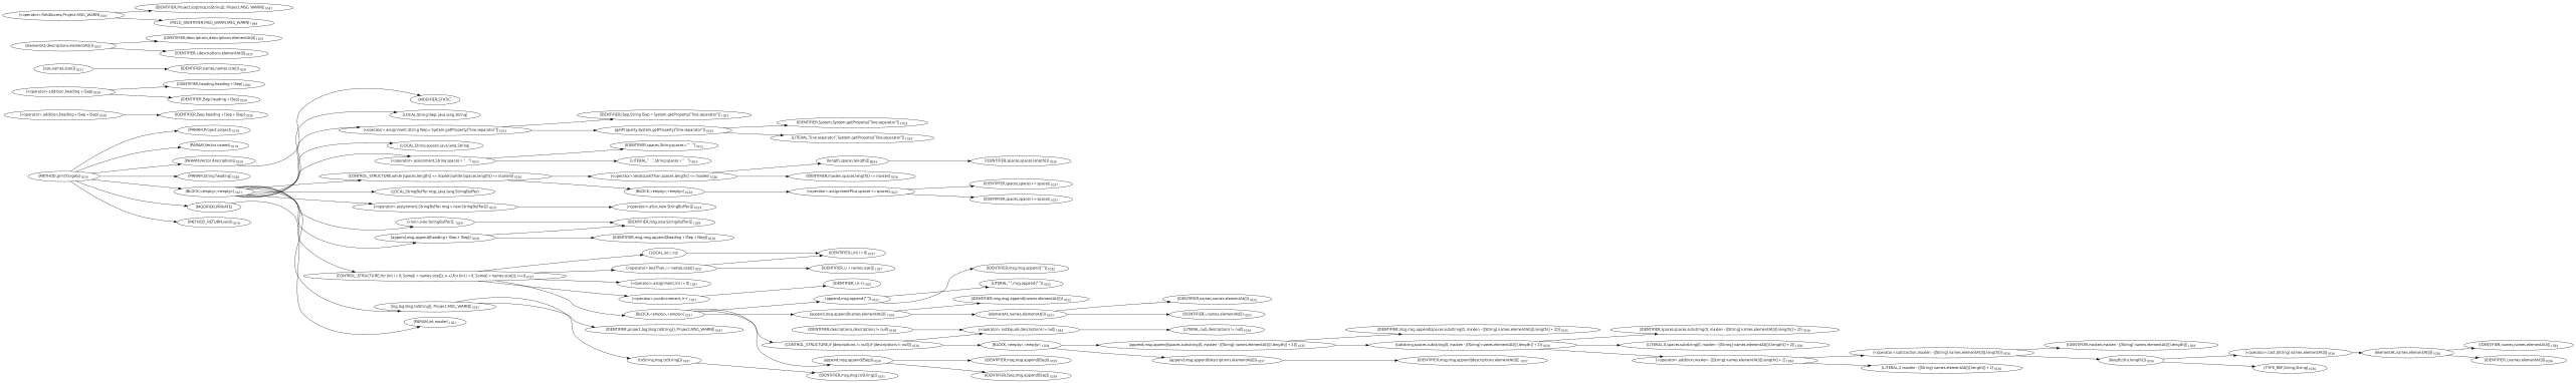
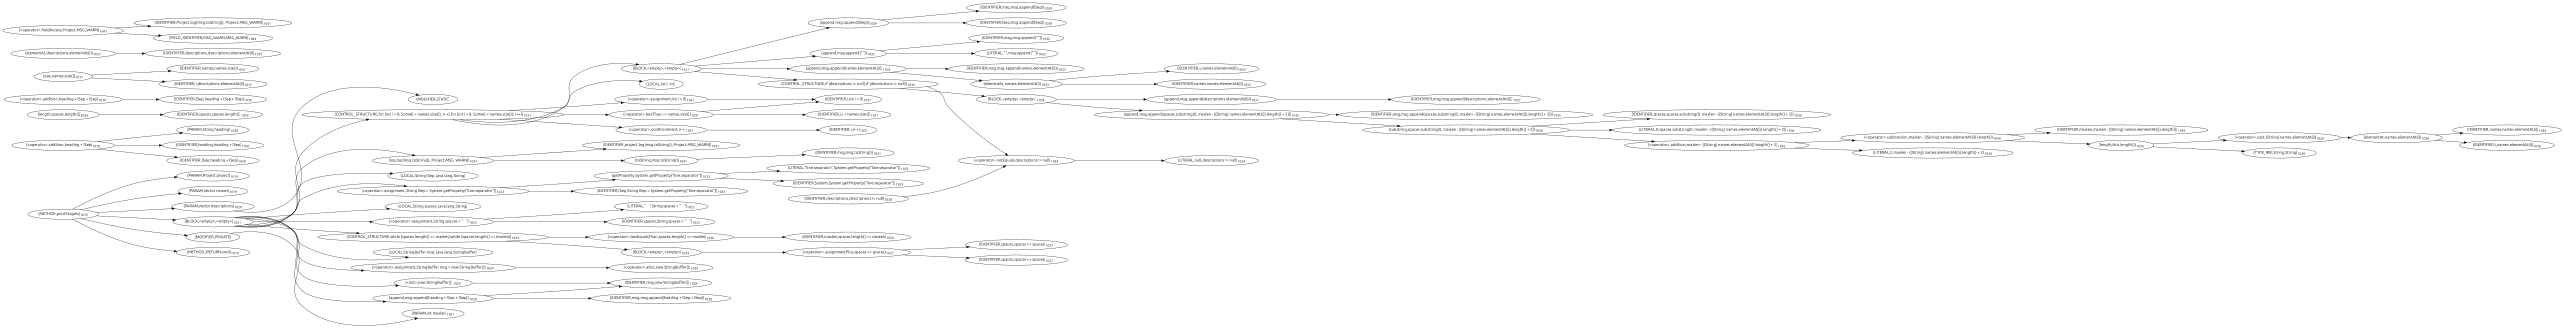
  digraph {
    fontname=Ubuntu
    rankdir=LR
    node [fontname=Ubuntu]
    edge [fontname=Ubuntu]
    n1 [label=<(METHOD,printTargets)<SUB>1019</SUB>>]
    n2 [label=<(PARAM,Project project)<SUB>1019</SUB>>]
    n3 [label=<(PARAM,Vector names)<SUB>1019</SUB>>]
    n4 [label=<(PARAM,Vector descriptions)<SUB>1020</SUB>>]
    n5 [label=<(PARAM,String heading)<SUB>1020</SUB>>]
    n6 [label=<(BLOCK,&lt;empty&gt;,&lt;empty&gt;)<SUB>1021</SUB>>]
    n7 [label=<(MODIFIER,PRIVATE)>]
    n8 [label=<(METHOD_RETURN,void)<SUB>1019</SUB>>]
    n9 [label=<(MODIFIER,STATIC)>]
    n10 [label=<(PARAM,int maxlen)<SUB>1021</SUB>>]
    n11 [label=<(LOCAL,String lSep: java.lang.String)>]
    n12 [label=<(&lt;operator&gt;.assignment,String lSep = System.getProperty(&quot;line.separator&quot;))<SUB>1023</SUB>>]
    n13 [label=<(LOCAL,String spaces: java.lang.String)>]
    n14 [label=<(&lt;operator&gt;.assignment,String spaces = &quot;    &quot;)<SUB>1025</SUB>>]
    n15 [label=<(CONTROL_STRUCTURE,while (spaces.length() &lt;= maxlen),while (spaces.length() &lt;= maxlen))<SUB>1026</SUB>>]
    n16 [label=<(LOCAL,StringBuffer msg: java.lang.StringBuffer)>]
    n17 [label=<(&lt;operator&gt;.assignment,StringBuffer msg = new StringBuffer())<SUB>1029</SUB>>]
    n18 [label=<(&lt;init&gt;,new StringBuffer())<SUB>1029</SUB>>]
    n19 [label=<(append,msg.append(heading + lSep + lSep))<SUB>1030</SUB>>]
    n20 [label=<(CONTROL_STRUCTURE,for (int i = 0; Some(i &lt; names.size()); i++),for (int i = 0; Some(i &lt; names.size()); i++))<SUB>1031</SUB>>]
    n21 [label=<(log,log(msg.toString(), Project.MSG_WARN))<SUB>1041</SUB>>]
    n22 [label=<(IDENTIFIER,lSep,String lSep = System.getProperty(&quot;line.separator&quot;))<SUB>1023</SUB>>]
    n23 [label=<(getProperty,System.getProperty(&quot;line.separator&quot;))<SUB>1023</SUB>>]
    n24 [label=<(IDENTIFIER,spaces,String spaces = &quot;    &quot;)<SUB>1025</SUB>>]
    n25 [label=<(LITERAL,&quot;    &quot;,String spaces = &quot;    &quot;)<SUB>1025</SUB>>]
    n26 [label=<(&lt;operator&gt;.lessEqualsThan,spaces.length() &lt;= maxlen)<SUB>1026</SUB>>]
    n27 [label=<(BLOCK,&lt;empty&gt;,&lt;empty&gt;)<SUB>1026</SUB>>]
    n28 [label=<(&lt;operator&gt;.alloc,new StringBuffer())<SUB>1029</SUB>>]
    n29 [label=<(IDENTIFIER,msg,new StringBuffer())<SUB>1029</SUB>>]
    n30 [label=<(IDENTIFIER,msg,msg.append(heading + lSep + lSep))<SUB>1030</SUB>>]
    n31 [label=<(LOCAL,int i: int)>]
    n32 [label=<(&lt;operator&gt;.assignment,int i = 0)<SUB>1031</SUB>>]
    n33 [label=<(&lt;operator&gt;.lessThan,i &lt; names.size())<SUB>1031</SUB>>]
    n34 [label=<(&lt;operator&gt;.postIncrement,i++)<SUB>1031</SUB>>]
    n35 [label=<(BLOCK,&lt;empty&gt;,&lt;empty&gt;)<SUB>1031</SUB>>]
    n36 [label=<(IDENTIFIER,project,log(msg.toString(), Project.MSG_WARN))<SUB>1041</SUB>>]
    n37 [label=<(toString,msg.toString())<SUB>1041</SUB>>]
    n38 [label=<(IDENTIFIER,System,System.getProperty(&quot;line.separator&quot;))<SUB>1023</SUB>>]
    n39 [label=<(LITERAL,&quot;line.separator&quot;,System.getProperty(&quot;line.separator&quot;))<SUB>1023</SUB>>]
    n40 [label=<(length,spaces.length())<SUB>8026</SUB>>]
    n41 [label=<(IDENTIFIER,maxlen,spaces.length() &lt;= maxlen)<SUB>1026</SUB>>]
    n42 [label=<(&lt;operator&gt;.assignmentPlus,spaces += spaces)<SUB>1027</SUB>>]
    n43 [label=<(IDENTIFIER,spaces,spaces.length())<SUB>1026</SUB>>]
    n44 [label=<(IDENTIFIER,spaces,spaces += spaces)<SUB>1027</SUB>>]
    n45 [label=<(IDENTIFIER,spaces,spaces += spaces)<SUB>1027</SUB>>]
    n46 [label=<(&lt;operator&gt;.addition,heading + lSep + lSep)<SUB>1030</SUB>>]
    n47 [label=<(IDENTIFIER,lSep,heading + lSep + lSep)<SUB>1030</SUB>>]
    n48 [label=<(&lt;operator&gt;.addition,heading + lSep)<SUB>1030</SUB>>]
    n49 [label=<(IDENTIFIER,heading,heading + lSep)<SUB>1030</SUB>>]
    n50 [label=<(IDENTIFIER,lSep,heading + lSep)<SUB>1030</SUB>>]
    n51 [label=<(IDENTIFIER,i,int i = 0)<SUB>1031</SUB>>]
    n52 [label=<(IDENTIFIER,i,i &lt; names.size())<SUB>1031</SUB>>]
    n53 [label=<(IDENTIFIER,i,i++)<SUB>1031</SUB>>]
    n54 [label=<(append,msg.append(&quot; &quot;))<SUB>1032</SUB>>]
    n55 [label=<(append,msg.append(names.elementAt(i)))<SUB>1033</SUB>>]
    n56 [label=<(CONTROL_STRUCTURE,if (descriptions != null),if (descriptions != null))<SUB>1034</SUB>>]
    n57 [label=<(append,msg.append(lSep))<SUB>1039</SUB>>]
    n58 [label=<(size,names.size())<SUB>1031</SUB>>]
    n59 [label=<(IDENTIFIER,names,names.size())<SUB>1031</SUB>>]
    n60 [label=<(IDENTIFIER,msg,msg.append(&quot; &quot;))<SUB>1032</SUB>>]
    n61 [label=<(LITERAL,&quot; &quot;,msg.append(&quot; &quot;))<SUB>1032</SUB>>]
    n62 [label=<(IDENTIFIER,msg,msg.append(names.elementAt(i)))<SUB>1033</SUB>>]
    n63 [label=<(elementAt,names.elementAt(i))<SUB>1033</SUB>>]
    n64 [label=<(&lt;operator&gt;.notEquals,descriptions != null)<SUB>1034</SUB>>]
    n65 [label=<(BLOCK,&lt;empty&gt;,&lt;empty&gt;)<SUB>1034</SUB>>]
    n66 [label=<(IDENTIFIER,msg,msg.append(lSep))<SUB>1039</SUB>>]
    n67 [label=<(IDENTIFIER,lSep,msg.append(lSep))<SUB>1039</SUB>>]
    n68 [label=<(IDENTIFIER,names,names.elementAt(i))<SUB>1033</SUB>>]
    n69 [label=<(IDENTIFIER,i,names.elementAt(i))<SUB>1033</SUB>>]
    n70 [label=<(LITERAL,null,descriptions != null)<SUB>1034</SUB>>]
    n71 [label=<(append,msg.append(spaces.substring(0, maxlen - ((String) names.elementAt(i)).length() + 2)))<SUB>1035</SUB>>]
    n72 [label=<(append,msg.append(descriptions.elementAt(i)))<SUB>1037</SUB>>]
    n73 [label=<(IDENTIFIER,descriptions,descriptions != null)<SUB>1038</SUB>>]
    n74 [label=<(IDENTIFIER,msg,msg.append(spaces.substring(0, maxlen - ((String) names.elementAt(i)).length() + 2)))<SUB>1035</SUB>>]
    n75 [label=<(substring,spaces.substring(0, maxlen - ((String) names.elementAt(i)).length() + 2))<SUB>1036</SUB>>]
    n76 [label=<(IDENTIFIER,msg,msg.append(descriptions.elementAt(i)))<SUB>1037</SUB>>]
    n77 [label=<(IDENTIFIER,spaces,spaces.substring(0, maxlen - ((String) names.elementAt(i)).length() + 2))<SUB>1036</SUB>>]
    n78 [label=<(LITERAL,0,spaces.substring(0, maxlen - ((String) names.elementAt(i)).length() + 2))<SUB>1036</SUB>>]
    n79 [label=<(&lt;operator&gt;.addition,maxlen - ((String) names.elementAt(i)).length() + 2)<SUB>1036</SUB>>]
    n80 [label=<(&lt;operator&gt;.subtraction,maxlen - ((String) names.elementAt(i)).length())<SUB>1036</SUB>>]
    n81 [label=<(LITERAL,2,maxlen - ((String) names.elementAt(i)).length() + 2)<SUB>1036</SUB>>]
    n82 [label=<(IDENTIFIER,maxlen,maxlen - ((String) names.elementAt(i)).length())<SUB>1036</SUB>>]
    n83 [label=<(length,this.length())<SUB>1036</SUB>>]
    n84 [label=<(&lt;operator&gt;.cast,(String) names.elementAt(i))<SUB>1036</SUB>>]
    n85 [label=<(TYPE_REF,String,String)<SUB>1036</SUB>>]
    n86 [label=<(elementAt,names.elementAt(i))<SUB>1036</SUB>>]
    n87 [label=<(IDENTIFIER,names,names.elementAt(i))<SUB>1036</SUB>>]
    n88 [label=<(IDENTIFIER,i,names.elementAt(i))<SUB>1036</SUB>>]
    n89 [label=<(elementAt,descriptions.elementAt(i))<SUB>1037</SUB>>]
    n90 [label=<(IDENTIFIER,descriptions,descriptions.elementAt(i))<SUB>1037</SUB>>]
    n91 [label=<(IDENTIFIER,i,descriptions.elementAt(i))<SUB>1037</SUB>>]
    n92 [label=<(IDENTIFIER,msg,msg.toString())<SUB>1041</SUB>>]
    n93 [label=<(&lt;operator&gt;.fieldAccess,Project.MSG_WARN)<SUB>1041</SUB>>]
    n94 [label=<(IDENTIFIER,Project,log(msg.toString(), Project.MSG_WARN))<SUB>1041</SUB>>]
    n95 [label=<(FIELD_IDENTIFIER,MSG_WARN,MSG_WARN)<SUB>1044</SUB>>]
    n1 -> n2
    n1 -> n3
    n1 -> n4
-   n1 -> n5
+   n48 -> n5
    n1 -> n6
    n1 -> n7
    n1 -> n8
    n4 -> n9
    n6 -> n11
    n6 -> n12
    n6 -> n13
    n6 -> n14
    n6 -> n15
    n6 -> n16
    n6 -> n17
    n6 -> n18
    n6 -> n19
    n6 -> n20
    n6 -> n21
    n7 -> n10
    n12 -> n22
    n12 -> n23
    n14 -> n24
    n14 -> n25
    n15 -> n26
    n15 -> n27
    n17 -> n28
    n18 -> n29
    n19 -> n29
    n19 -> n30
    n20 -> n31
    n20 -> n32
    n20 -> n33
    n20 -> n34
    n20 -> n35
    n21 -> n36
    n21 -> n37
    n23 -> n38
    n23 -> n39
-   n26 -> n40
    n26 -> n41
    n27 -> n42
-   n31 -> n51
+   n32 -> n51
    n33 -> n51
    n33 -> n52
    n34 -> n53
    n35 -> n54
    n35 -> n55
    n35 -> n56
    n35 -> n57
    n37 -> n92
    n40 -> n43
    n42 -> n44
    n42 -> n45
    n46 -> n47
    n48 -> n49
    n48 -> n50
    n54 -> n60
    n54 -> n61
    n55 -> n62
    n55 -> n63
    n56 -> n64
    n56 -> n65
    n57 -> n66
    n57 -> n67
    n58 -> n59
    n63 -> n68
    n63 -> n69
    n64 -> n70
    n65 -> n71
    n65 -> n72
    n71 -> n74
    n71 -> n75
    n72 -> n76
    n73 -> n64
    n75 -> n77
    n75 -> n78
    n75 -> n79
    n79 -> n80
    n79 -> n81
    n80 -> n82
    n80 -> n83
    n83 -> n84
    n83 -> n85
    n84 -> n86
    n86 -> n87
    n86 -> n88
    n89 -> n90
-   n89 -> n91
+   n58 -> n91
    n93 -> n94
    n93 -> n95
  }
